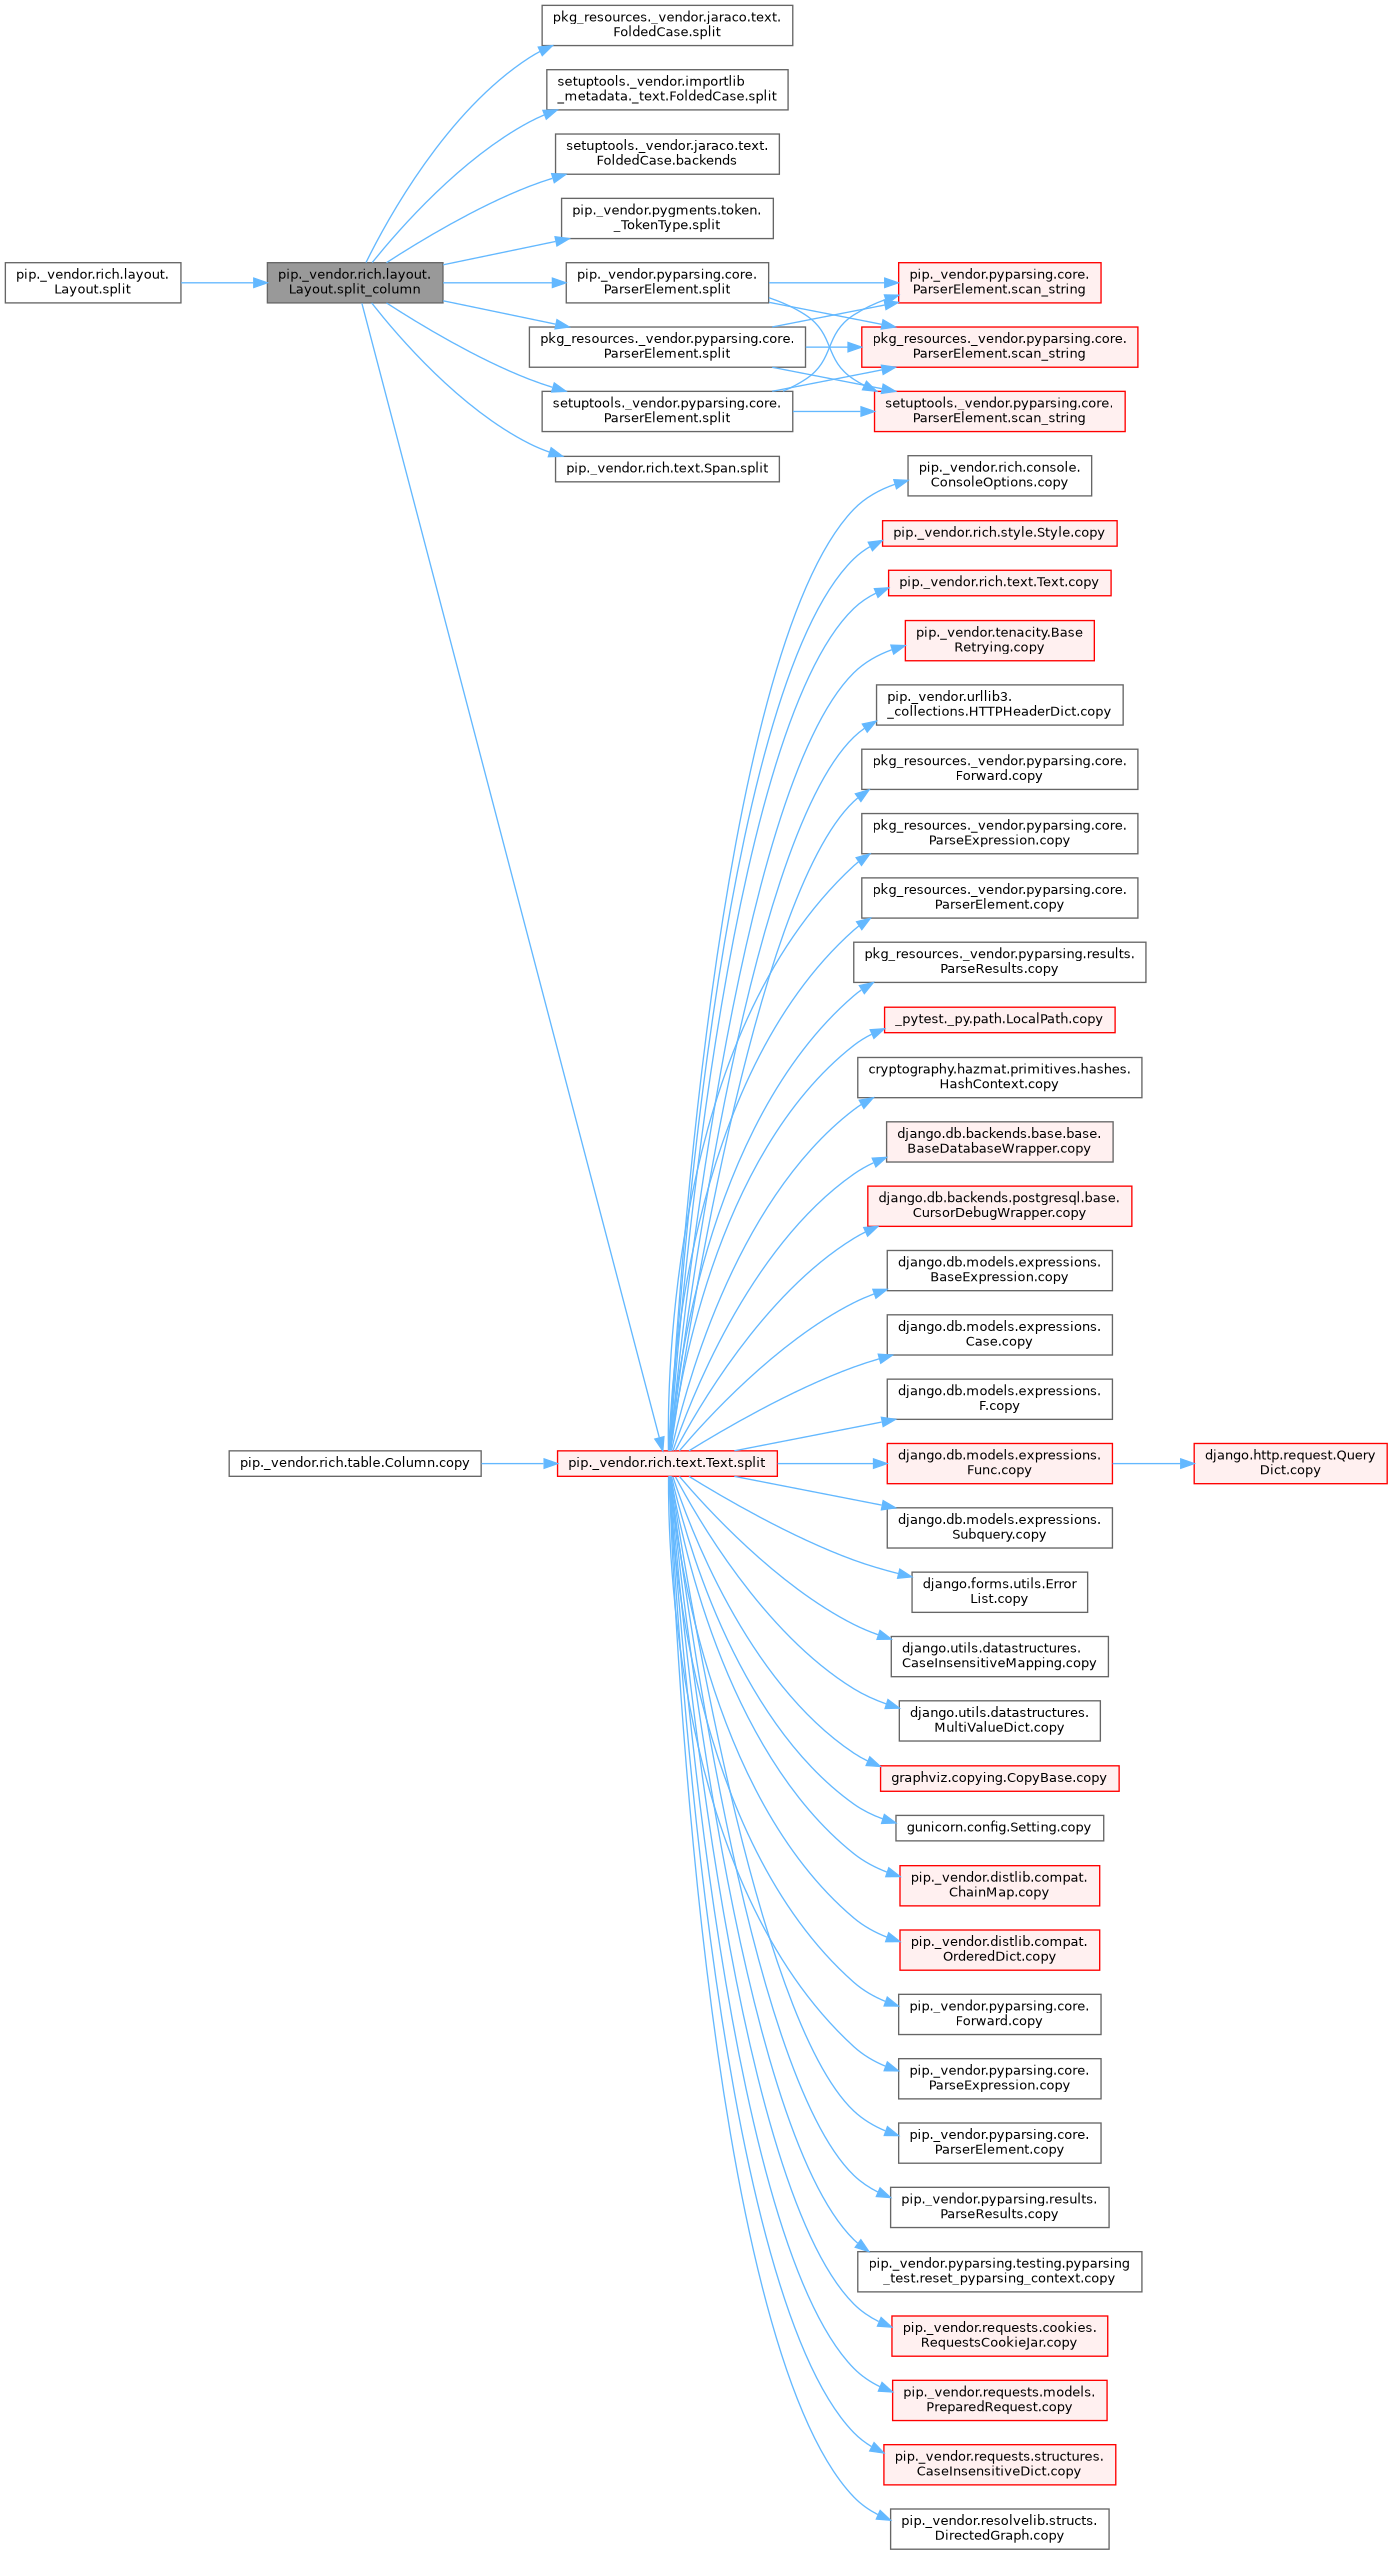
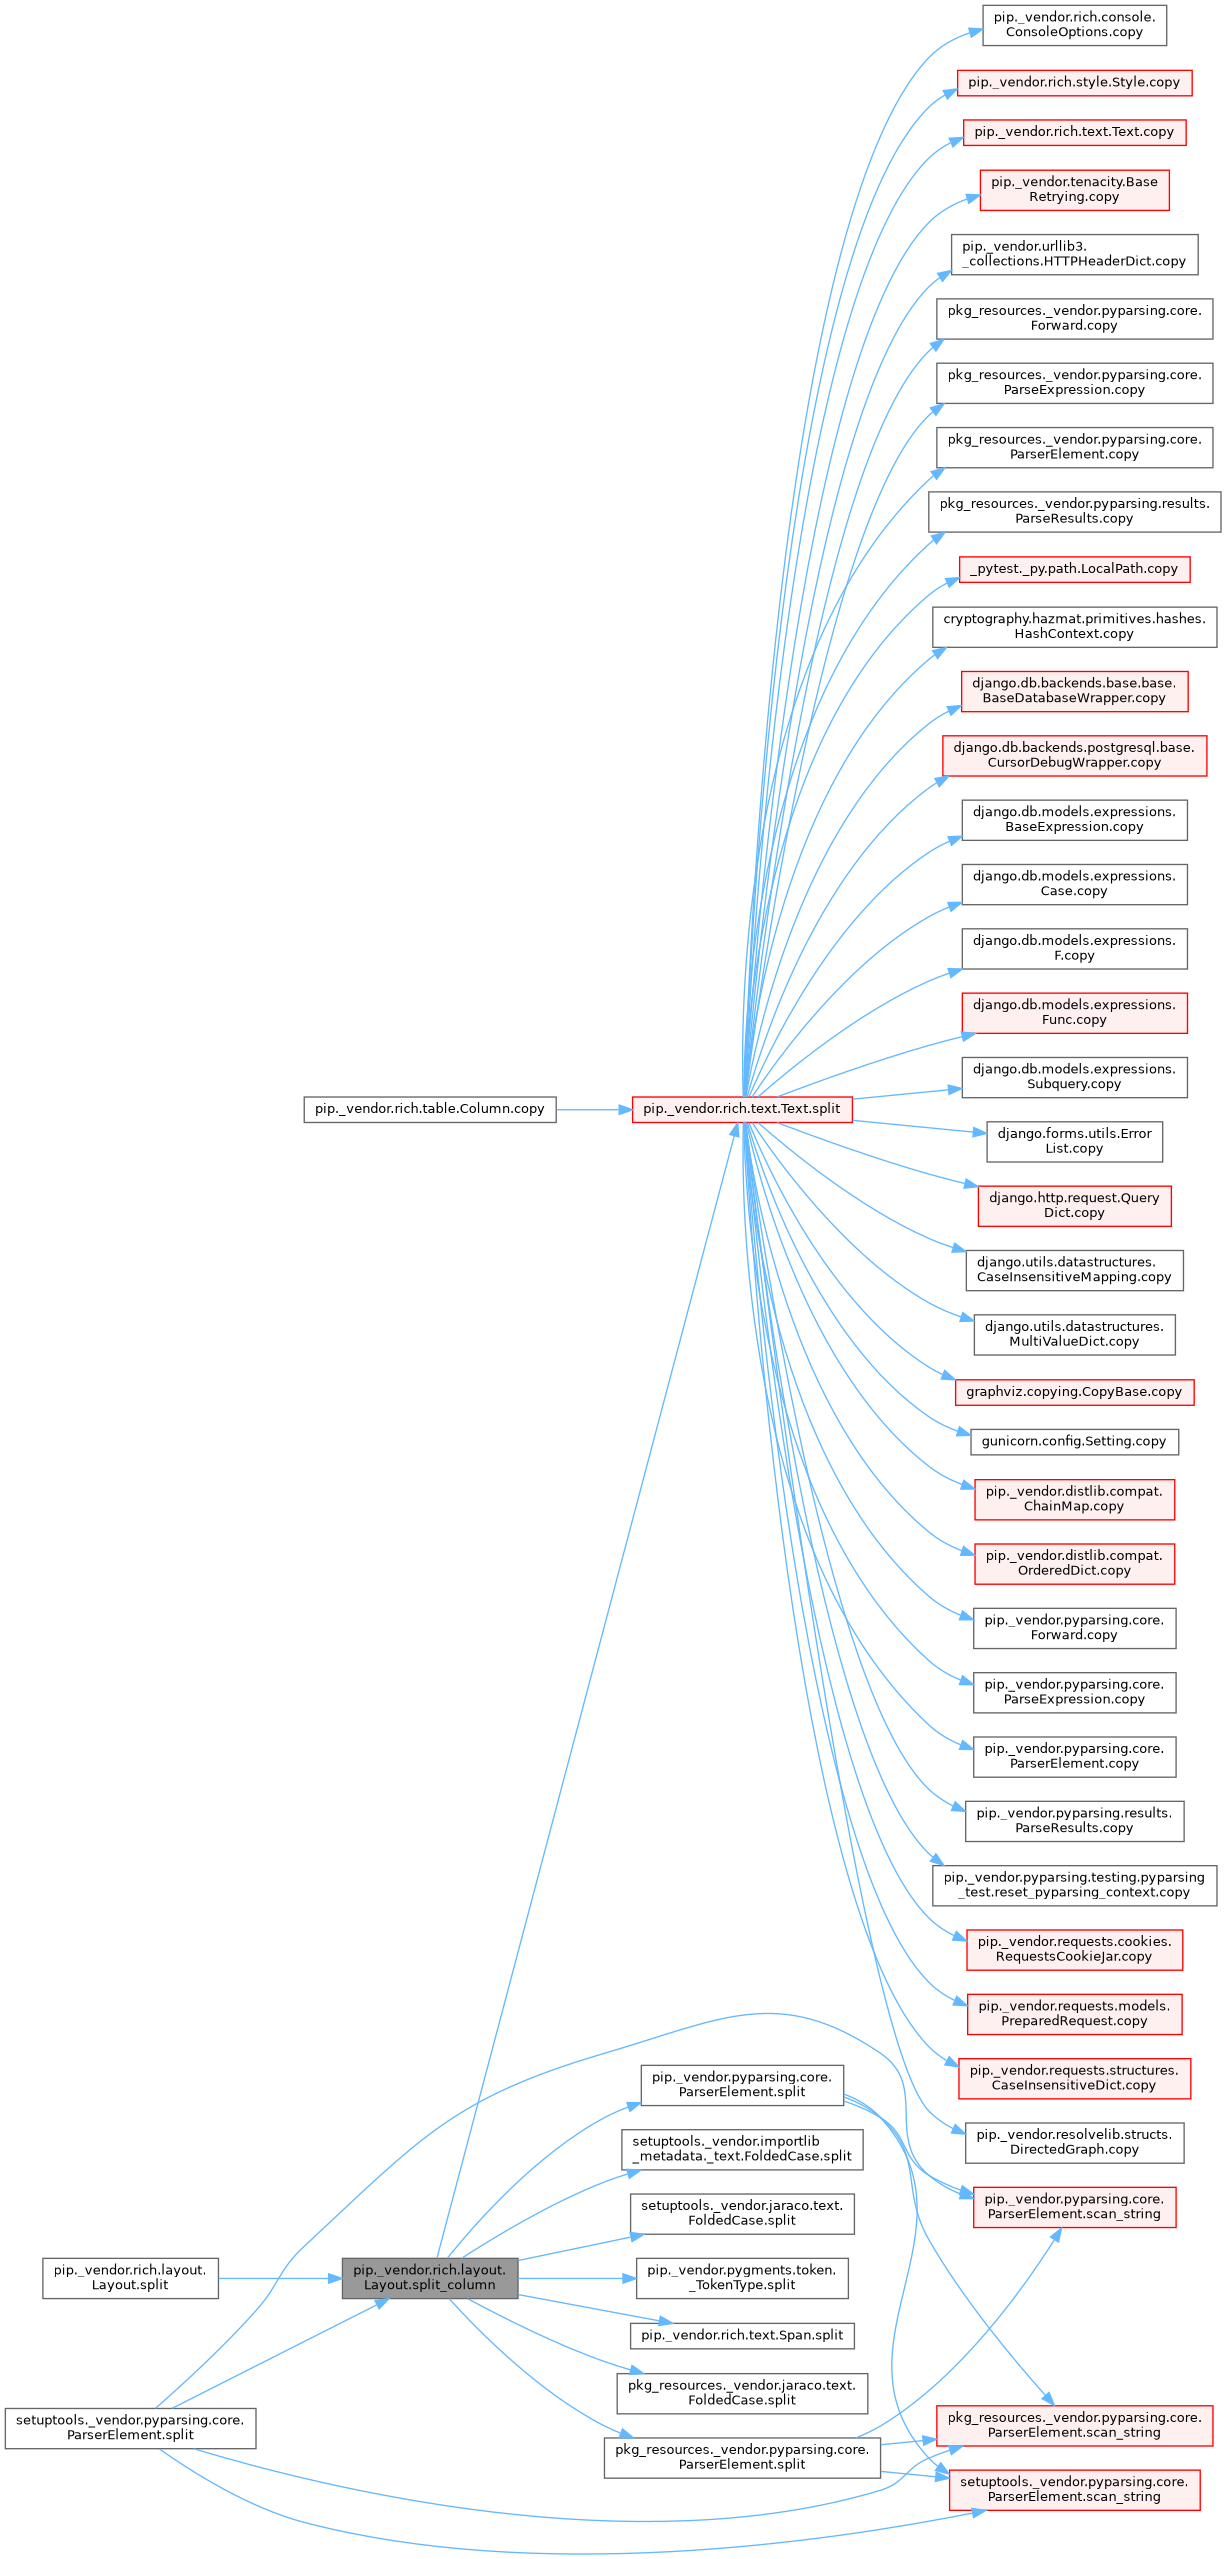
  digraph {
    rankdir=LR
    node [color=grey40 fillcolor=white fontname=Helvetica fontsize=10 shape=box style=filled]
    edge [color=steelblue1 fontname=Helvetica fontsize=10 labelfontname=Helvetica labelfontsize=10 style=solid]
    n1 [color=gray40 fillcolor=grey60 fontcolor=black height=0.2 label="pip._vendor.rich.layout.\lLayout.split_column" width=0.4]
    n2 [height=0.2 label="pip._vendor.pygments.token.\l_TokenType.split" width=0.4]
    n3 [height=0.2 label="pip._vendor.pyparsing.core.\lParserElement.split" width=0.4]
    n4 [height=0.2 label="pip._vendor.rich.text.Span.split" width=0.4]
    n5 [color=red fillcolor="#FFF0F0" height=0.2 label="pip._vendor.rich.text.Text.split" width=0.4]
    n6 [height=0.2 label="pkg_resources._vendor.jaraco.text.\lFoldedCase.split" width=0.4]
    n7 [height=0.2 label="pkg_resources._vendor.pyparsing.core.\lParserElement.split" width=0.4]
    n8 [height=0.2 label="setuptools._vendor.importlib\l_metadata._text.FoldedCase.split" width=0.4]
-   n9 [height=0.2 label="setuptools._vendor.jaraco.text.\lFoldedCase.backends" width=0.4]
+   n9 [height=0.2 label="setuptools._vendor.jaraco.text.\lFoldedCase.split" width=0.4]
    n10 [height=0.2 label="setuptools._vendor.pyparsing.core.\lParserElement.split" width=0.4]
    n11 [color=red fillcolor="#FFF0F0" height=0.2 label="pip._vendor.pyparsing.core.\lParserElement.scan_string" width=0.4]
    n12 [color=red fillcolor="#FFF0F0" height=0.2 label="pkg_resources._vendor.pyparsing.core.\lParserElement.scan_string" width=0.4]
    n13 [color=red fillcolor="#FFF0F0" height=0.2 label="setuptools._vendor.pyparsing.core.\lParserElement.scan_string" width=0.4]
    n14 [height=0.2 label="pip._vendor.rich.layout.\lLayout.split" width=0.4]
    n15 [color=red fillcolor="#FFF0F0" height=0.2 label="_pytest._py.path.LocalPath.copy" width=0.4]
    n16 [height=0.2 label="cryptography.hazmat.primitives.hashes.\lHashContext.copy" width=0.4]
-   n17 [fillcolor="#FFF0F0" height=0.2 label="django.db.backends.base.base.\lBaseDatabaseWrapper.copy" width=0.4]
+   n17 [color=red fillcolor="#FFF0F0" height=0.2 label="django.db.backends.base.base.\lBaseDatabaseWrapper.copy" width=0.4]
    n18 [color=red fillcolor="#FFF0F0" height=0.2 label="django.db.backends.postgresql.base.\lCursorDebugWrapper.copy" width=0.4]
    n19 [height=0.2 label="django.db.models.expressions.\lBaseExpression.copy" width=0.4]
    n20 [height=0.2 label="django.db.models.expressions.\lCase.copy" width=0.4]
    n21 [height=0.2 label="django.db.models.expressions.\lF.copy" width=0.4]
    n22 [color=red fillcolor="#FFF0F0" height=0.2 label="django.db.models.expressions.\lFunc.copy" width=0.4]
    n23 [height=0.2 label="django.db.models.expressions.\lSubquery.copy" width=0.4]
    n24 [height=0.2 label="django.forms.utils.Error\lList.copy" width=0.4]
    n25 [color=red fillcolor="#FFF0F0" height=0.2 label="django.http.request.Query\lDict.copy" width=0.4]
    n26 [height=0.2 label="django.utils.datastructures.\lCaseInsensitiveMapping.copy" width=0.4]
    n27 [height=0.2 label="django.utils.datastructures.\lMultiValueDict.copy" width=0.4]
    n28 [color=red fillcolor="#FFF0F0" height=0.2 label="graphviz.copying.CopyBase.copy" width=0.4]
    n29 [height=0.2 label="gunicorn.config.Setting.copy" width=0.4]
    n30 [color=red fillcolor="#FFF0F0" height=0.2 label="pip._vendor.distlib.compat.\lChainMap.copy" width=0.4]
    n31 [color=red fillcolor="#FFF0F0" height=0.2 label="pip._vendor.distlib.compat.\lOrderedDict.copy" width=0.4]
    n32 [height=0.2 label="pip._vendor.pyparsing.core.\lForward.copy" width=0.4]
    n33 [height=0.2 label="pip._vendor.pyparsing.core.\lParseExpression.copy" width=0.4]
    n34 [height=0.2 label="pip._vendor.pyparsing.core.\lParserElement.copy" width=0.4]
    n35 [height=0.2 label="pip._vendor.pyparsing.results.\lParseResults.copy" width=0.4]
    n36 [height=0.2 label="pip._vendor.pyparsing.testing.pyparsing\l_test.reset_pyparsing_context.copy" width=0.4]
    n37 [color=red fillcolor="#FFF0F0" height=0.2 label="pip._vendor.requests.cookies.\lRequestsCookieJar.copy" width=0.4]
    n38 [color=red fillcolor="#FFF0F0" height=0.2 label="pip._vendor.requests.models.\lPreparedRequest.copy" width=0.4]
    n39 [color=red fillcolor="#FFF0F0" height=0.2 label="pip._vendor.requests.structures.\lCaseInsensitiveDict.copy" width=0.4]
    n40 [height=0.2 label="pip._vendor.resolvelib.structs.\lDirectedGraph.copy" width=0.4]
    n41 [height=0.2 label="pip._vendor.rich.console.\lConsoleOptions.copy" width=0.4]
    n42 [color=red fillcolor="#FFF0F0" height=0.2 label="pip._vendor.rich.style.Style.copy" width=0.4]
    n43 [color=red fillcolor="#FFF0F0" height=0.2 label="pip._vendor.rich.text.Text.copy" width=0.4]
    n44 [color=red fillcolor="#FFF0F0" height=0.2 label="pip._vendor.tenacity.Base\lRetrying.copy" width=0.4]
    n45 [height=0.2 label="pip._vendor.urllib3.\l_collections.HTTPHeaderDict.copy" width=0.4]
    n46 [height=0.2 label="pkg_resources._vendor.pyparsing.core.\lForward.copy" width=0.4]
    n47 [height=0.2 label="pkg_resources._vendor.pyparsing.core.\lParseExpression.copy" width=0.4]
    n48 [height=0.2 label="pkg_resources._vendor.pyparsing.core.\lParserElement.copy" width=0.4]
    n49 [height=0.2 label="pkg_resources._vendor.pyparsing.results.\lParseResults.copy" width=0.4]
    n50 [height=0.2 label="pip._vendor.rich.table.Column.copy" width=0.4]
    n1 -> n2
    n1 -> n3
    n1 -> n4
    n1 -> n5
    n1 -> n6
    n1 -> n7
    n1 -> n8
    n1 -> n9
-   n1 -> n10
+   n10 -> n1
    n3 -> n11
    n3 -> n12
    n3 -> n13
    n5 -> n15
    n5 -> n16
    n5 -> n17
    n5 -> n18
    n5 -> n19
    n5 -> n20
    n5 -> n21
    n5 -> n22
    n5 -> n23
    n5 -> n24
-   n22 -> n25
+   n5 -> n25
    n5 -> n26
    n5 -> n27
    n5 -> n28
    n5 -> n29
    n5 -> n30
    n5 -> n31
    n5 -> n32
    n5 -> n33
    n5 -> n34
    n5 -> n35
    n5 -> n36
    n5 -> n37
    n5 -> n38
    n5 -> n39
    n5 -> n40
    n5 -> n41
    n5 -> n42
    n5 -> n43
    n5 -> n44
    n5 -> n45
    n5 -> n46
    n5 -> n47
    n5 -> n48
    n5 -> n49
    n7 -> n11
    n7 -> n12
    n7 -> n13
    n10 -> n11
    n10 -> n12
    n10 -> n13
    n14 -> n1
    n50 -> n5
  }
